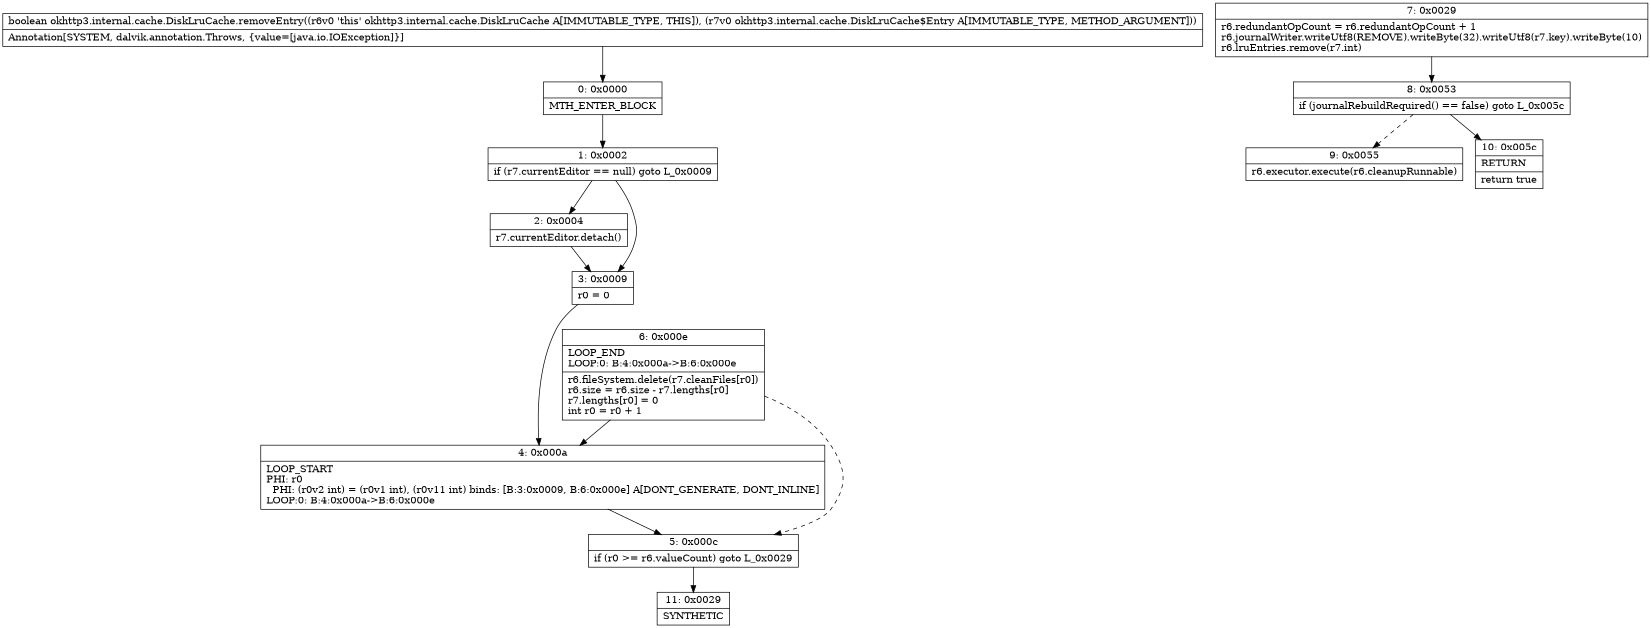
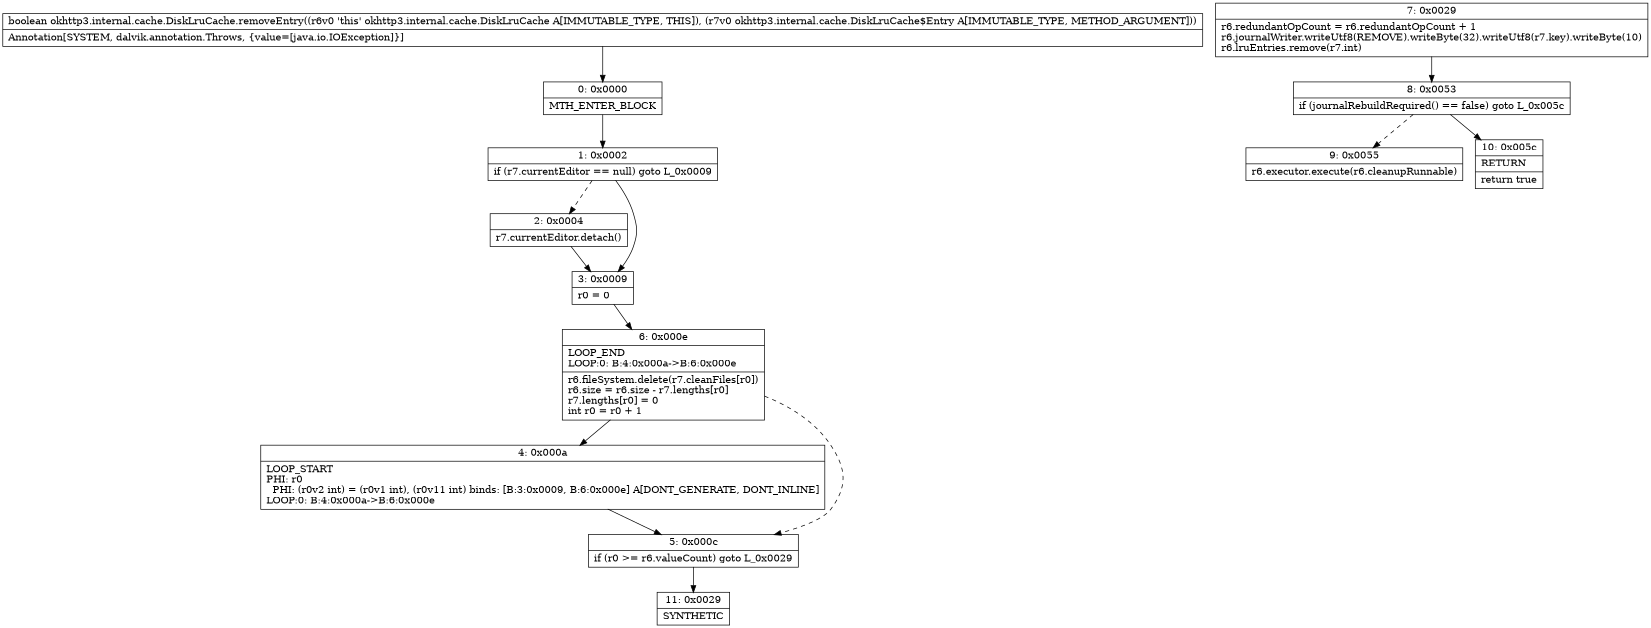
  digraph {
    node [shape=record]
    n1 [label="{0\:\ 0x0000|MTH_ENTER_BLOCK\l}"]
    n2 [label="{1\:\ 0x0002|if (r7.currentEditor == null) goto L_0x0009\l}"]
    n3 [label="{2\:\ 0x0004|r7.currentEditor.detach()\l}"]
    n4 [label="{3\:\ 0x0009|r0 = 0\l}"]
    n5 [label="{4\:\ 0x000a|LOOP_START\lPHI: r0 \l  PHI: (r0v2 int) = (r0v1 int), (r0v11 int) binds: [B:3:0x0009, B:6:0x000e] A[DONT_GENERATE, DONT_INLINE]\lLOOP:0: B:4:0x000a\-\>B:6:0x000e\l}"]
    n6 [label="{5\:\ 0x000c|if (r0 \>= r6.valueCount) goto L_0x0029\l}"]
    n7 [label="{11\:\ 0x0029|SYNTHETIC\l}"]
    n8 [label="{6\:\ 0x000e|LOOP_END\lLOOP:0: B:4:0x000a\-\>B:6:0x000e\l|r6.fileSystem.delete(r7.cleanFiles[r0])\lr6.size = r6.size \- r7.lengths[r0]\lr7.lengths[r0] = 0\lint r0 = r0 + 1\l}"]
    n9 [label="{7\:\ 0x0029|r6.redundantOpCount = r6.redundantOpCount + 1\lr6.journalWriter.writeUtf8(REMOVE).writeByte(32).writeUtf8(r7.key).writeByte(10)\lr6.lruEntries.remove(r7.int)\l}"]
    n10 [label="{8\:\ 0x0053|if (journalRebuildRequired() == false) goto L_0x005c\l}"]
    n11 [label="{9\:\ 0x0055|r6.executor.execute(r6.cleanupRunnable)\l}"]
    n12 [label="{10\:\ 0x005c|RETURN\l|return true\l}"]
    n13 [label="{boolean okhttp3.internal.cache.DiskLruCache.removeEntry((r6v0 'this' okhttp3.internal.cache.DiskLruCache A[IMMUTABLE_TYPE, THIS]), (r7v0 okhttp3.internal.cache.DiskLruCache$Entry A[IMMUTABLE_TYPE, METHOD_ARGUMENT]))  | Annotation[SYSTEM, dalvik.annotation.Throws, \{value=[java.io.IOException]\}]\l}"]
    n1 -> n2
-   n2 -> n3 [style=solid]
+   n2 -> n3 [style=dashed]
    n2 -> n4
    n3 -> n4
-   n4 -> n5
+   n4 -> n8
    n5 -> n6
    n6 -> n7
    n8 -> n5
    n8 -> n6 [style=dashed]
    n9 -> n10
    n10 -> n11 [style=dashed]
    n10 -> n12
    n13 -> n1
  }
